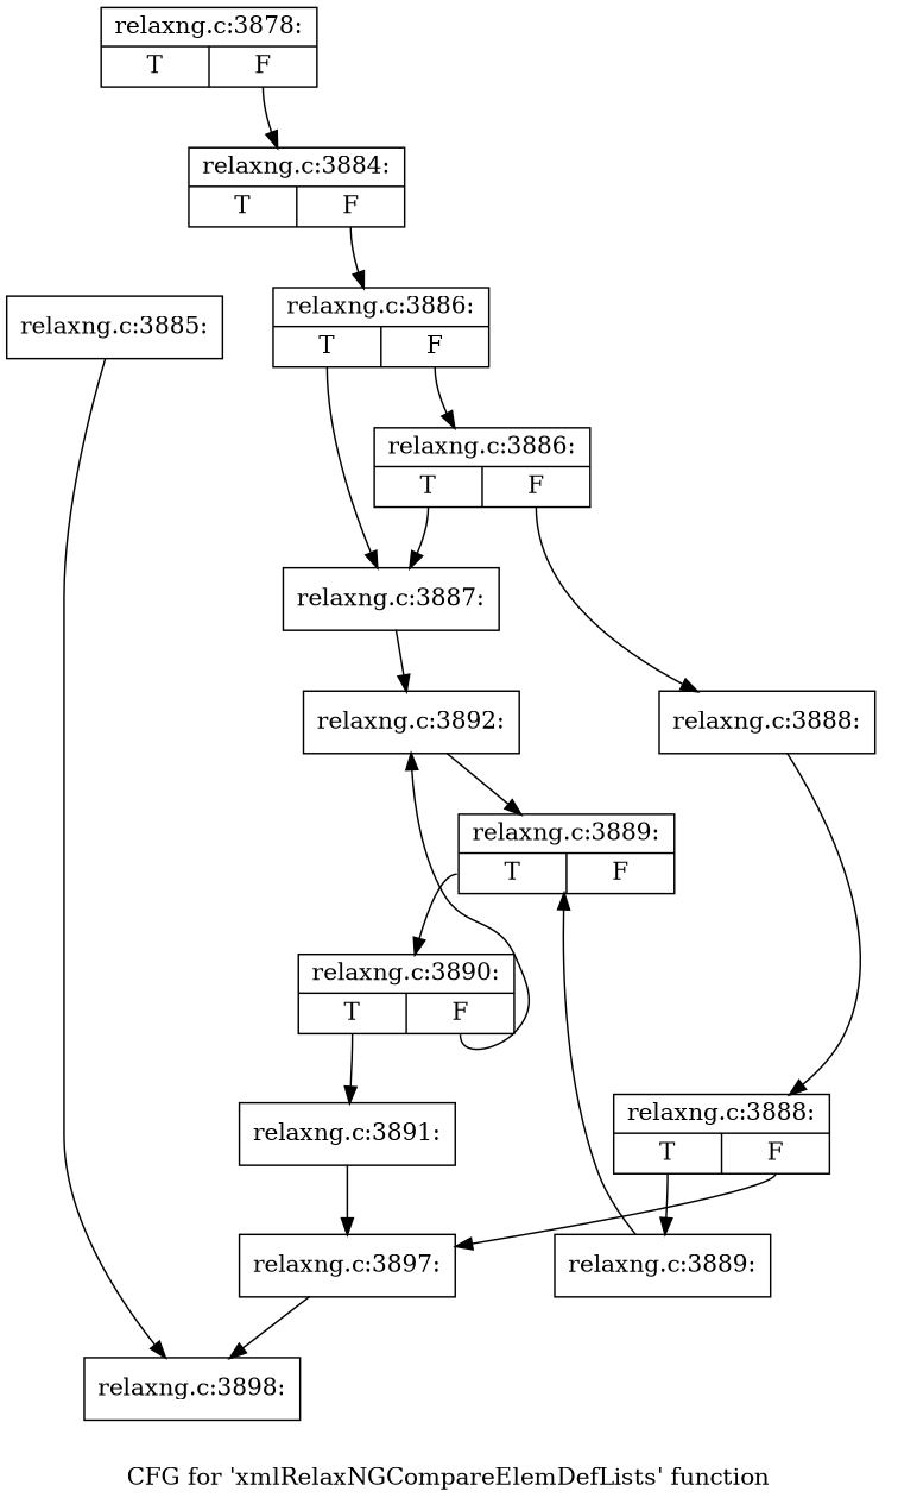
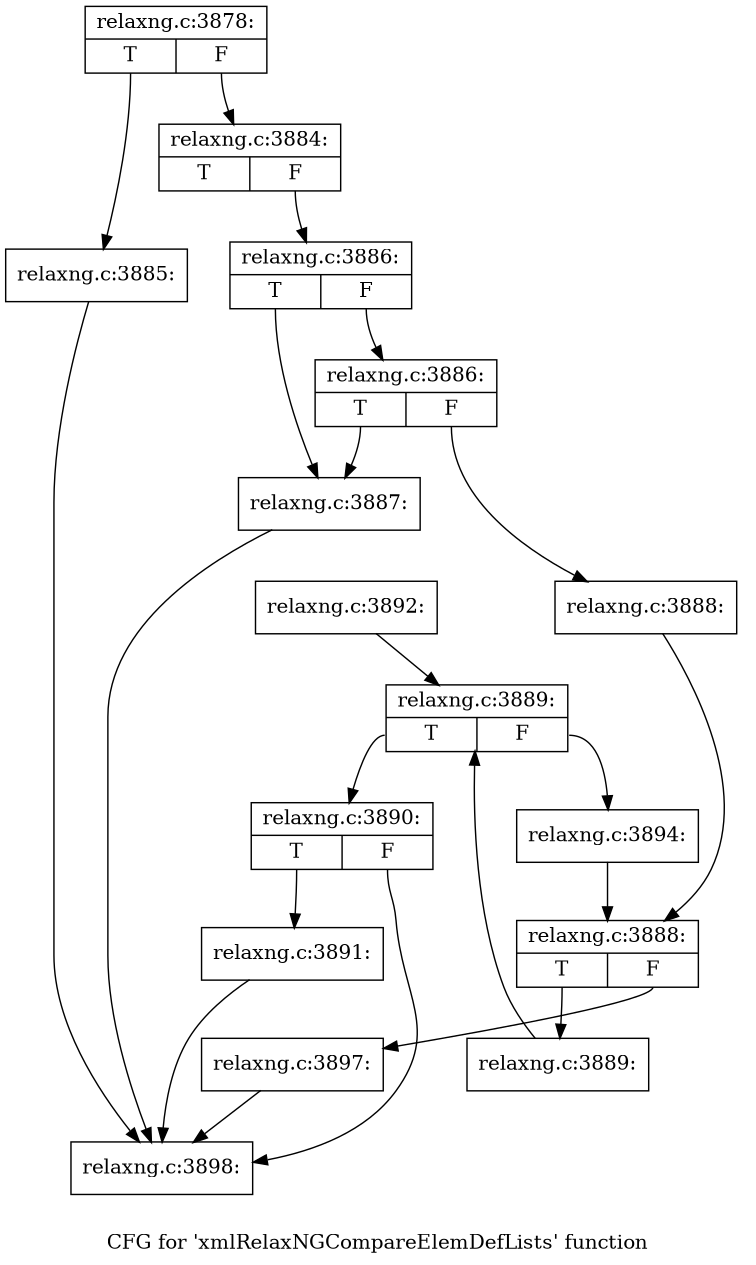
  digraph {
    label="CFG for 'xmlRelaxNGCompareElemDefLists' function"
    node [shape=record]
    n1 [label="{relaxng.c:3878:|{<s0>T|<s1>F}}"]
    n2 [label="{relaxng.c:3885:}"]
    n3 [label="{relaxng.c:3884:|{<s0>T|<s1>F}}"]
    n4 [label="{relaxng.c:3898:}"]
    n5 [label="{relaxng.c:3886:|{<s0>T|<s1>F}}"]
    n6 [label="{relaxng.c:3887:}"]
    n7 [label="{relaxng.c:3886:|{<s0>T|<s1>F}}"]
    n8 [label="{relaxng.c:3888:}"]
    n9 [label="{relaxng.c:3888:|{<s0>T|<s1>F}}"]
    n10 [label="{relaxng.c:3889:}"]
    n11 [label="{relaxng.c:3897:}"]
    n12 [label="{relaxng.c:3889:|{<s0>T|<s1>F}}"]
    n13 [label="{relaxng.c:3890:|{<s0>T|<s1>F}}"]
+   n14 [label="{relaxng.c:3894:}"]
    n15 [label="{relaxng.c:3891:}"]
    n16 [label="{relaxng.c:3892:}"]
+   n1 -> n2 [tailport=s0]
    n1 -> n3 [tailport=s1]
    n2 -> n4
    n3 -> n5 [tailport=s1]
    n5 -> n6 [tailport=s0]
    n5 -> n7 [tailport=s1]
-   n6 -> n16
+   n6 -> n4
    n7 -> n6 [tailport=s0]
    n7 -> n8 [tailport=s1]
    n8 -> n9
    n9 -> n10 [tailport=s0]
    n9 -> n11 [tailport=s1]
    n10 -> n12
    n11 -> n4
    n12 -> n13 [tailport=s0]
+   n12 -> n14 [tailport=s1]
    n13 -> n15 [tailport=s0]
-   n13 -> n16 [tailport=s1]
-   n15 -> n11
+   n13 -> n4 [tailport=s1]
+   n14 -> n9
+   n15 -> n4
    n16 -> n12
  }
